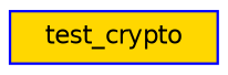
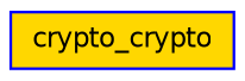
  digraph {
    rankdir=LR
-   n1 [color=blue fillcolor=gold fontname=Helvetica fontsize=10 height=0.2 label=test_crypto shape=record style=filled width=0.4]
+   n1 [color=blue fillcolor=gold fontname=Helvetica fontsize=10 height=0.2 label=crypto_crypto shape=record style=filled width=0.4]
  }
